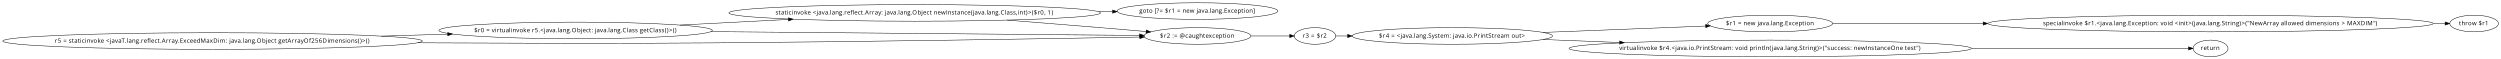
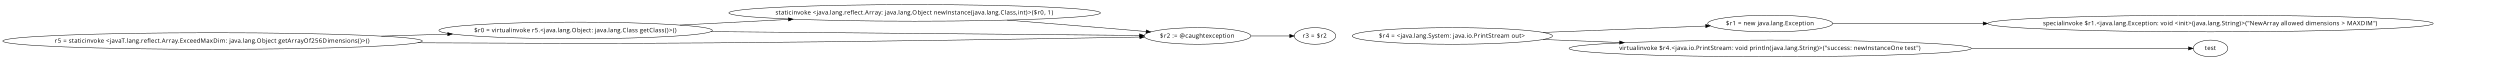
  digraph {
    fontname="Open Sans"
    rankdir=LR
    node [fontname="Open Sans"]
    edge [fontname="Open Sans"]
    "r5 = staticinvoke <javaT.lang.reflect.Array.ExceedMaxDim: java.lang.Object getArrayOf256Dimensions()>()"
    "$r0 = virtualinvoke r5.<java.lang.Object: java.lang.Class getClass()>()"
    "$r2 := @caughtexception"
    "staticinvoke <java.lang.reflect.Array: java.lang.Object newInstance(java.lang.Class,int)>($r0, 1)"
    "r3 = $r2"
-   "goto [?= $r1 = new java.lang.Exception]"
    "$r1 = new java.lang.Exception"
    "specialinvoke $r1.<java.lang.Exception: void <init>(java.lang.String)>(\"NewArray allowed dimensions > MAXDIM\")"
    "$r4 = <java.lang.System: java.io.PrintStream out>"
    "virtualinvoke $r4.<java.io.PrintStream: void println(java.lang.String)>(\"success: newInstanceOne test\")"
-   return
-   "throw $r1"
+   return [label=test]
    "r5 = staticinvoke <javaT.lang.reflect.Array.ExceedMaxDim: java.lang.Object getArrayOf256Dimensions()>()" -> "$r0 = virtualinvoke r5.<java.lang.Object: java.lang.Class getClass()>()"
    "r5 = staticinvoke <javaT.lang.reflect.Array.ExceedMaxDim: java.lang.Object getArrayOf256Dimensions()>()" -> "$r2 := @caughtexception"
    "$r0 = virtualinvoke r5.<java.lang.Object: java.lang.Class getClass()>()" -> "$r2 := @caughtexception"
    "$r0 = virtualinvoke r5.<java.lang.Object: java.lang.Class getClass()>()" -> "staticinvoke <java.lang.reflect.Array: java.lang.Object newInstance(java.lang.Class,int)>($r0, 1)"
    "$r2 := @caughtexception" -> "r3 = $r2"
    "staticinvoke <java.lang.reflect.Array: java.lang.Object newInstance(java.lang.Class,int)>($r0, 1)" -> "$r2 := @caughtexception"
-   "staticinvoke <java.lang.reflect.Array: java.lang.Object newInstance(java.lang.Class,int)>($r0, 1)" -> "goto [?= $r1 = new java.lang.Exception]"
-   "r3 = $r2" -> "$r4 = <java.lang.System: java.io.PrintStream out>"
    "$r1 = new java.lang.Exception" -> "specialinvoke $r1.<java.lang.Exception: void <init>(java.lang.String)>(\"NewArray allowed dimensions > MAXDIM\")"
-   "specialinvoke $r1.<java.lang.Exception: void <init>(java.lang.String)>(\"NewArray allowed dimensions > MAXDIM\")" -> "throw $r1"
    "$r4 = <java.lang.System: java.io.PrintStream out>" -> "$r1 = new java.lang.Exception"
    "$r4 = <java.lang.System: java.io.PrintStream out>" -> "virtualinvoke $r4.<java.io.PrintStream: void println(java.lang.String)>(\"success: newInstanceOne test\")"
    "virtualinvoke $r4.<java.io.PrintStream: void println(java.lang.String)>(\"success: newInstanceOne test\")" -> return
  }
